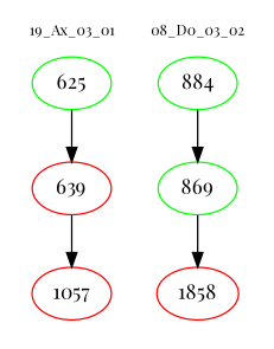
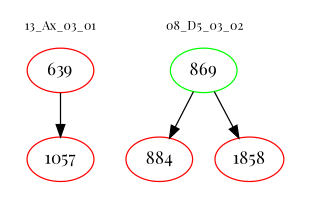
  digraph {
    fontname="Playfair Display"
    node [color=green fontname="Playfair Display"]
    edge [color=black fontname="Playfair Display"]
-   n1 [label=625]
    n2 [color=red label=1057]
    n3 [color=red label=639]
    n4 [label=869]
-   n5 [label=884]
+   n5 [color=red label=884]
    n6 [color=red label=1858]
    subgraph cluster_1 {
      color=white
      fontsize=10
-     label="19_Ax_03_01"
-     n1
+     label="13_Ax_03_01"
      n2
      n3
    }
    subgraph cluster_2 {
      color=white
      fontsize=10
-     label="08_D0_03_02"
+     label="08_D5_03_02"
      n4
      n5
      n6
    }
-   n1 -> n3
    n3 -> n2
-   n5 -> n4
+   n4 -> n5
    n4 -> n6
  }
